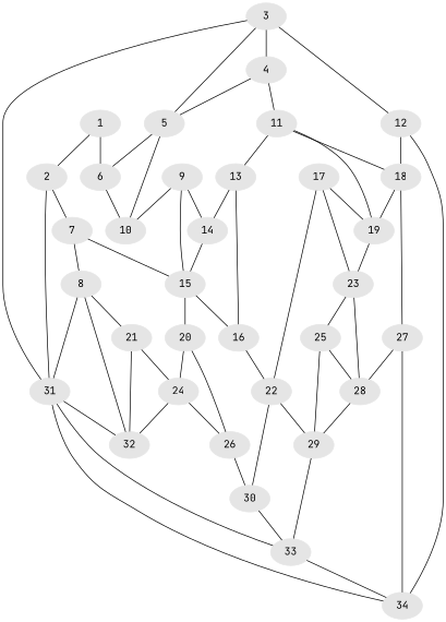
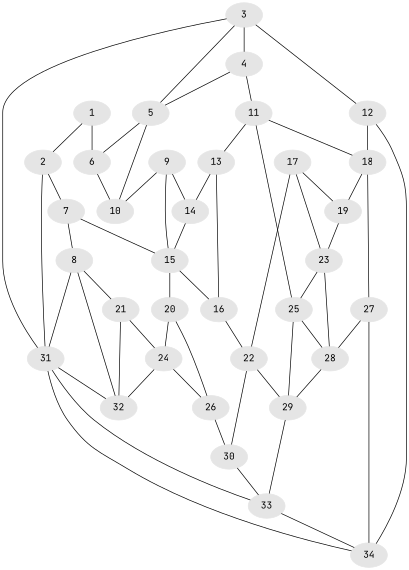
  graph {
    fontname="JetBrains Mono"
    node [color=gray90 fontname="JetBrains Mono" style=filled]
    edge [fontname="JetBrains Mono" weight=1.0]
    1
    2
    6
    7
    31
    10
    8
    15
    32
    34
    33
    3
    4
    5
    12
    11
    18
    13
    19
    21
    16
    20
    24
    9
    14
    27
    23
    22
    26
    29
    30
    17
    25
    28
    1 -- 2
    1 -- 6 [weight=2.0]
    2 -- 7
    2 -- 31
    6 -- 10
    7 -- 8
    7 -- 15
    31 -- 32
    31 -- 34
    31 -- 33
    8 -- 31
    8 -- 32
    8 -- 21
    15 -- 16
    15 -- 20
    33 -- 34
    3 -- 31
    3 -- 4
    3 -- 5
    3 -- 12 [weight=2.0]
    4 -- 5
    4 -- 11
    5 -- 6
    5 -- 10
    12 -- 34 [weight=2.0]
    12 -- 18
    11 -- 18
    11 -- 13
-   11 -- 19
+   11 -- 25
    18 -- 19
    18 -- 27
    13 -- 16
    13 -- 14
    19 -- 23
    21 -- 32
    21 -- 24
    16 -- 22
    20 -- 24
    20 -- 26
    24 -- 32
    24 -- 26
    9 -- 10
    9 -- 15
    9 -- 14
    14 -- 15
    27 -- 34
    27 -- 28
    23 -- 25
    23 -- 28
    22 -- 29
    22 -- 30
    26 -- 30 [weight=2.0]
    29 -- 33
    30 -- 33
    17 -- 19
    17 -- 23
    17 -- 22
    25 -- 29
    25 -- 28
    28 -- 29
  }
